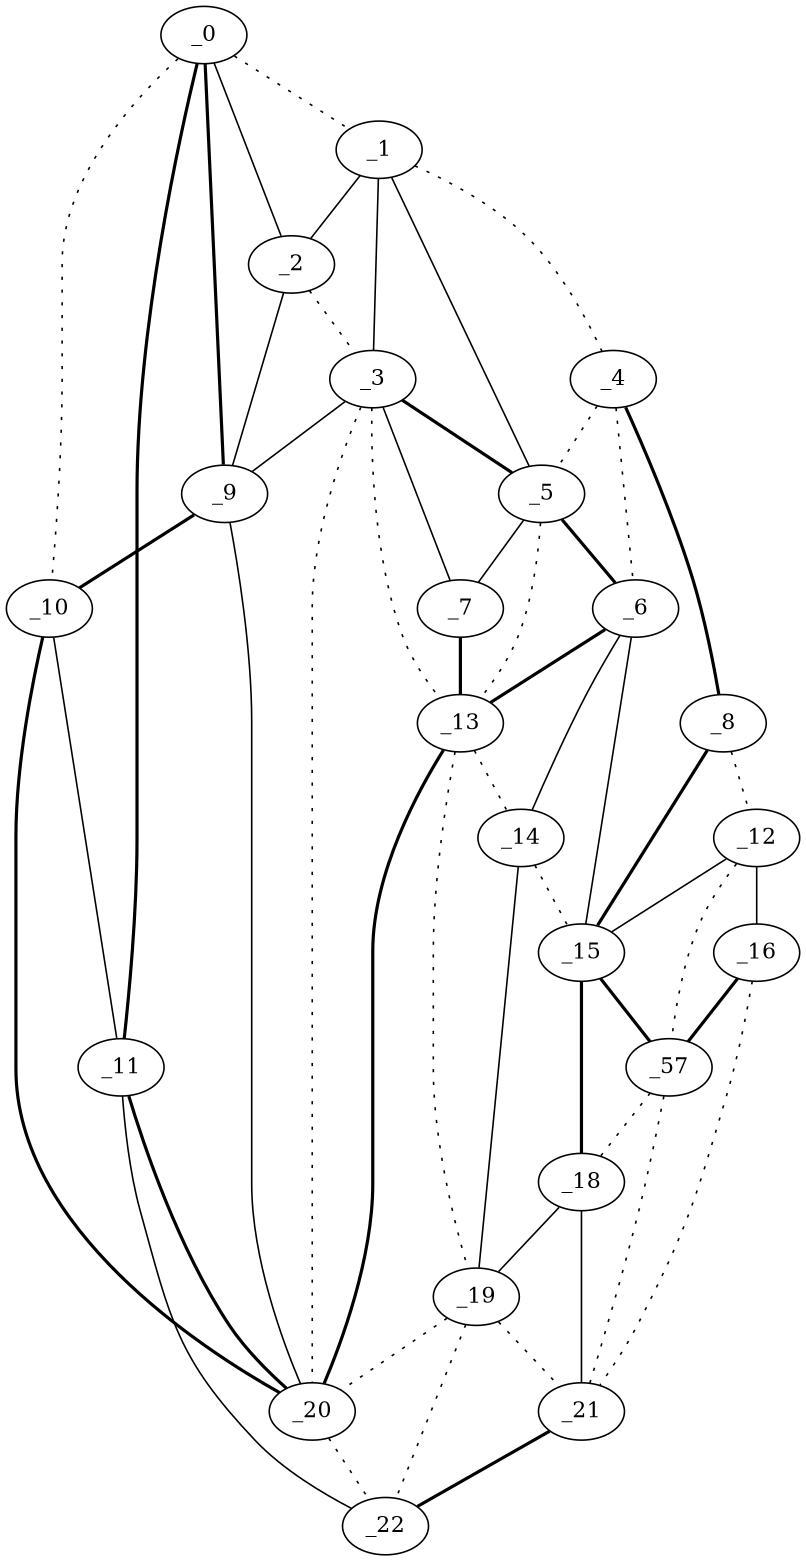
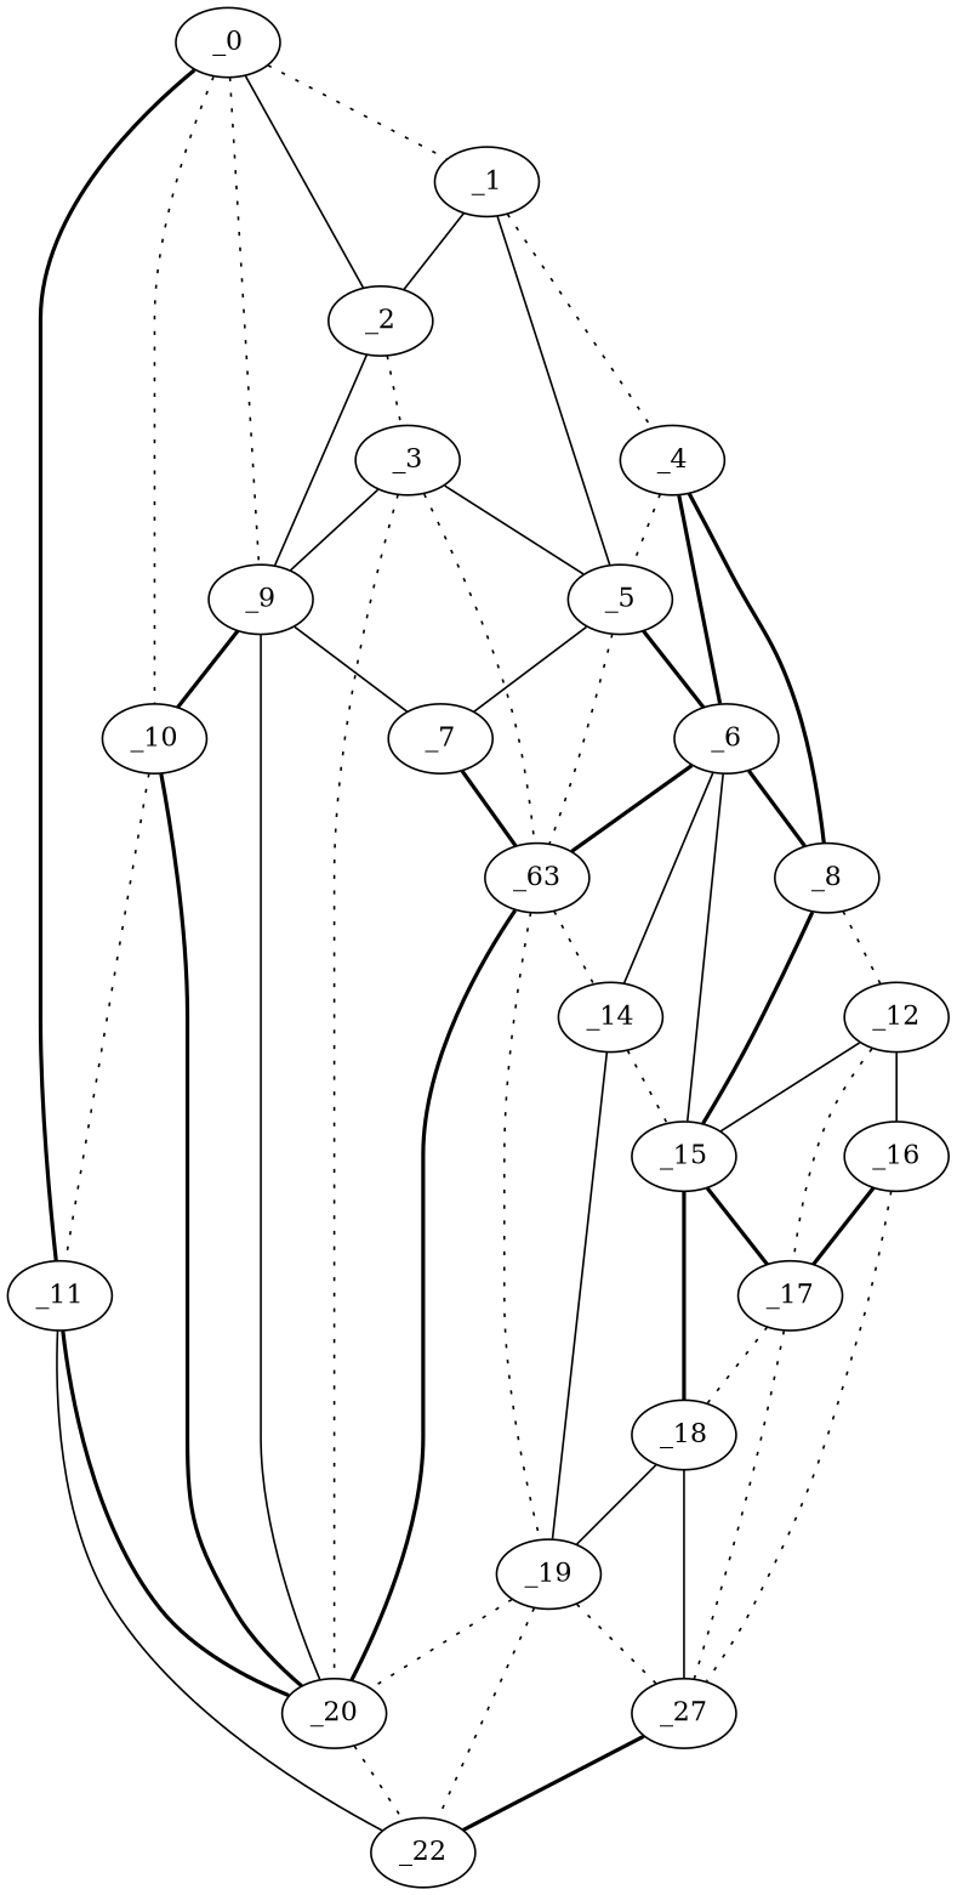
  graph {
    node [x=58]
    edge [style=dotted valence=2]
    _0 [x=20 y=101]
    _1 [x=22 y=36]
    _2 [x=26 y=89]
    _9 [x=52 y=109]
    _10 [x=53 y=118]
    _11 [x=55 y=124]
    _3 [x=31 y=77]
    _4 [x=33 y=25]
    _5 [x=34 y=40]
    _20 [x=85 y=93]
    _22 [x=110 y=108]
    _7 [x=41 y=47]
-   _13 [y=42]
+   _13 [y=42 label=_63]
    _6 [x=38 y=22]
    _8 [x=47 y=13]
    _14 [x=61 y=38]
    _19 [x=84 y=33]
    _15 [x=63 y=34]
    _12 [y=4]
-   _21 [x=91 y=9]
-   _17 [x=78 y=17 label=_57]
+   _21 [x=91 y=9 label=_27]
+   _17 [x=78 y=17]
    _18 [x=82 y=26]
    _16 [x=64 y=2]
    _0 -- _1 [valence=1]
    _0 -- _2 [style=solid]
-   _0 -- _9 [style=bold valence=1]
+   _0 -- _9 [valence=1]
    _0 -- _10 [valence=1]
    _0 -- _11 [style=bold valence=1]
    _1 -- _2 [style=solid valence=1]
-   _1 -- _3 [style=solid]
    _1 -- _4 [valence=1]
    _1 -- _5 [style=solid valence=1]
    _2 -- _9 [style=solid valence=1]
    _2 -- _3
    _9 -- _10 [style=bold]
    _9 -- _20 [style=solid valence=1]
-   _10 -- _11 [style=solid]
+   _10 -- _11
    _10 -- _20 [style=bold valence=1]
    _11 -- _20 [style=bold]
    _11 -- _22 [style=solid valence=1]
    _3 -- _9 [style=solid]
-   _3 -- _5 [style=bold]
+   _3 -- _5 [style=solid]
    _3 -- _20
-   _3 -- _7 [style=solid valence=1]
+   _9 -- _7 [style=solid valence=1]
    _3 -- _13
    _4 -- _5 [valence=1]
-   _4 -- _6
+   _4 -- _6 [style=bold]
    _4 -- _8 [style=bold valence=1]
    _5 -- _7 [style=solid]
    _5 -- _13
    _5 -- _6 [style=bold]
    _20 -- _22
    _7 -- _13 [style=bold]
    _13 -- _20 [style=bold valence=1]
    _13 -- _14
    _13 -- _19
    _6 -- _13 [style=bold]
+   _6 -- _8 [style=bold]
    _6 -- _14 [style=solid]
    _6 -- _15 [style=solid]
    _8 -- _15 [style=bold]
    _8 -- _12 [valence=1]
    _14 -- _19 [style=solid]
    _14 -- _15
    _19 -- _20
    _19 -- _22 [valence=1]
    _19 -- _21
    _15 -- _17 [style=bold]
    _15 -- _18 [style=bold valence=1]
    _12 -- _15 [style=solid]
    _12 -- _17 [valence=1]
    _12 -- _16 [style=solid valence=1]
    _21 -- _22 [style=bold valence=1]
    _17 -- _21
    _17 -- _18
    _18 -- _19 [style=solid]
    _18 -- _21 [style=solid valence=1]
    _16 -- _21 [valence=1]
    _16 -- _17 [style=bold]
  }
